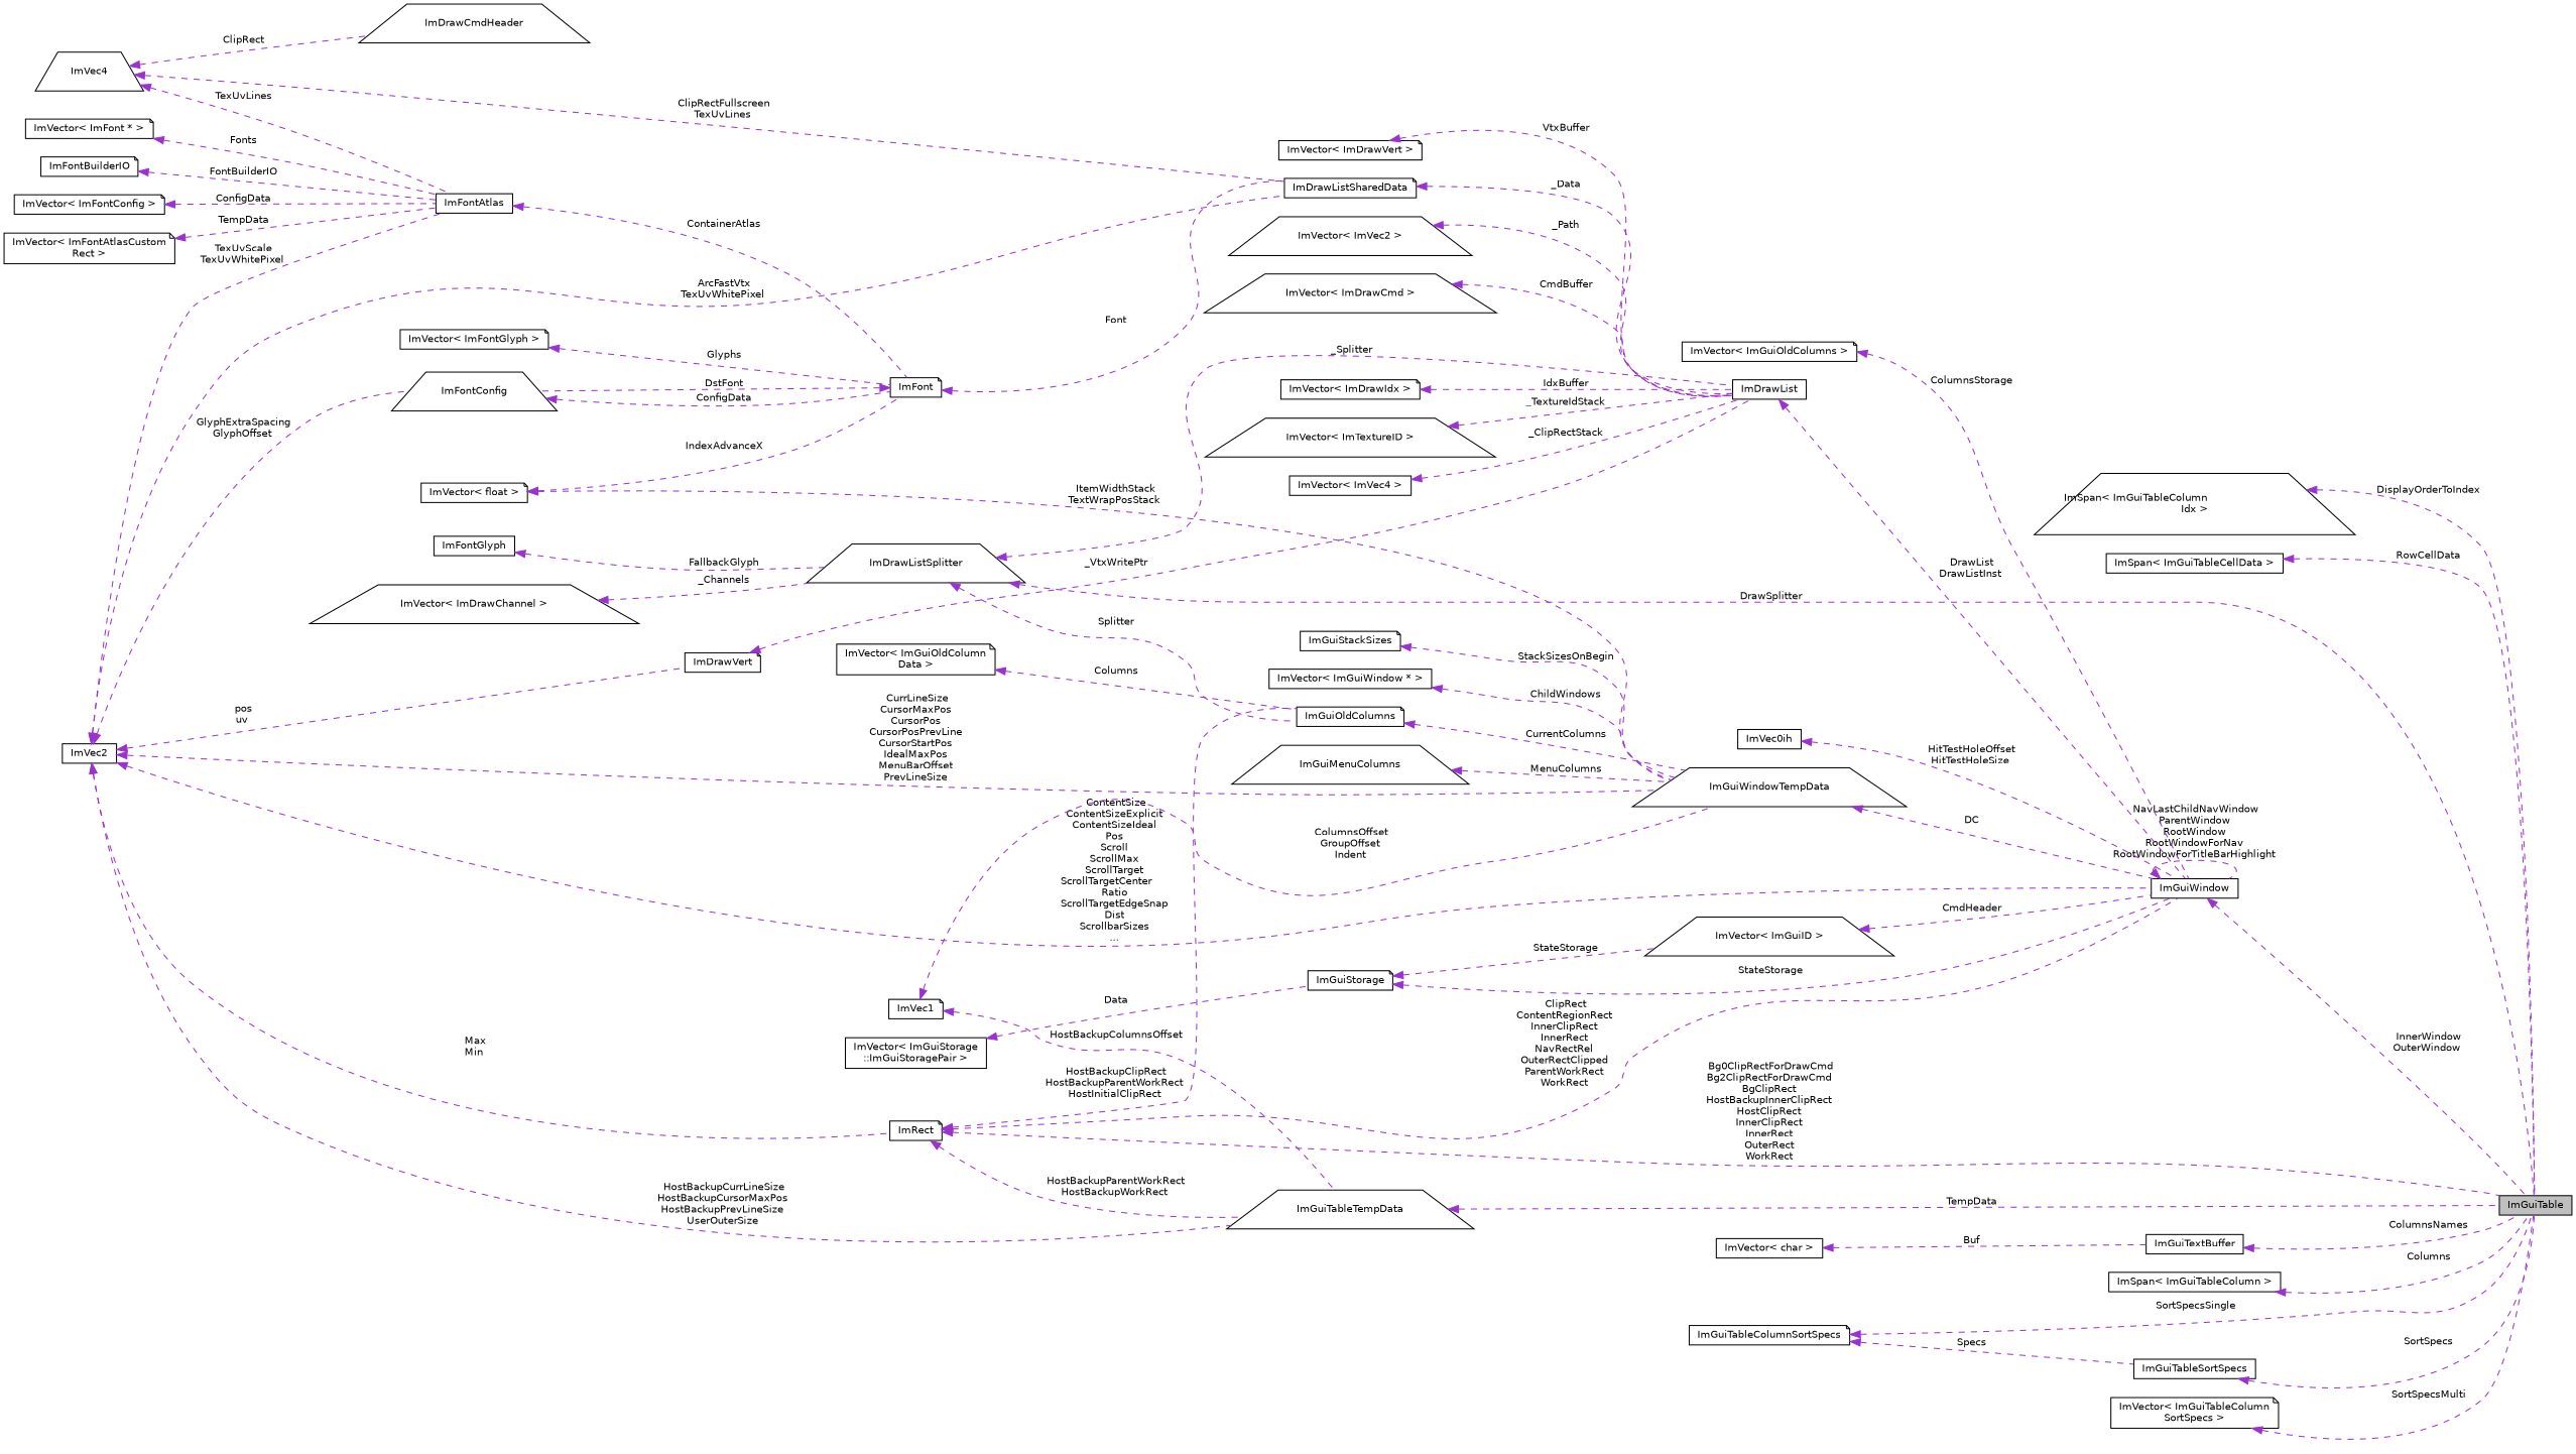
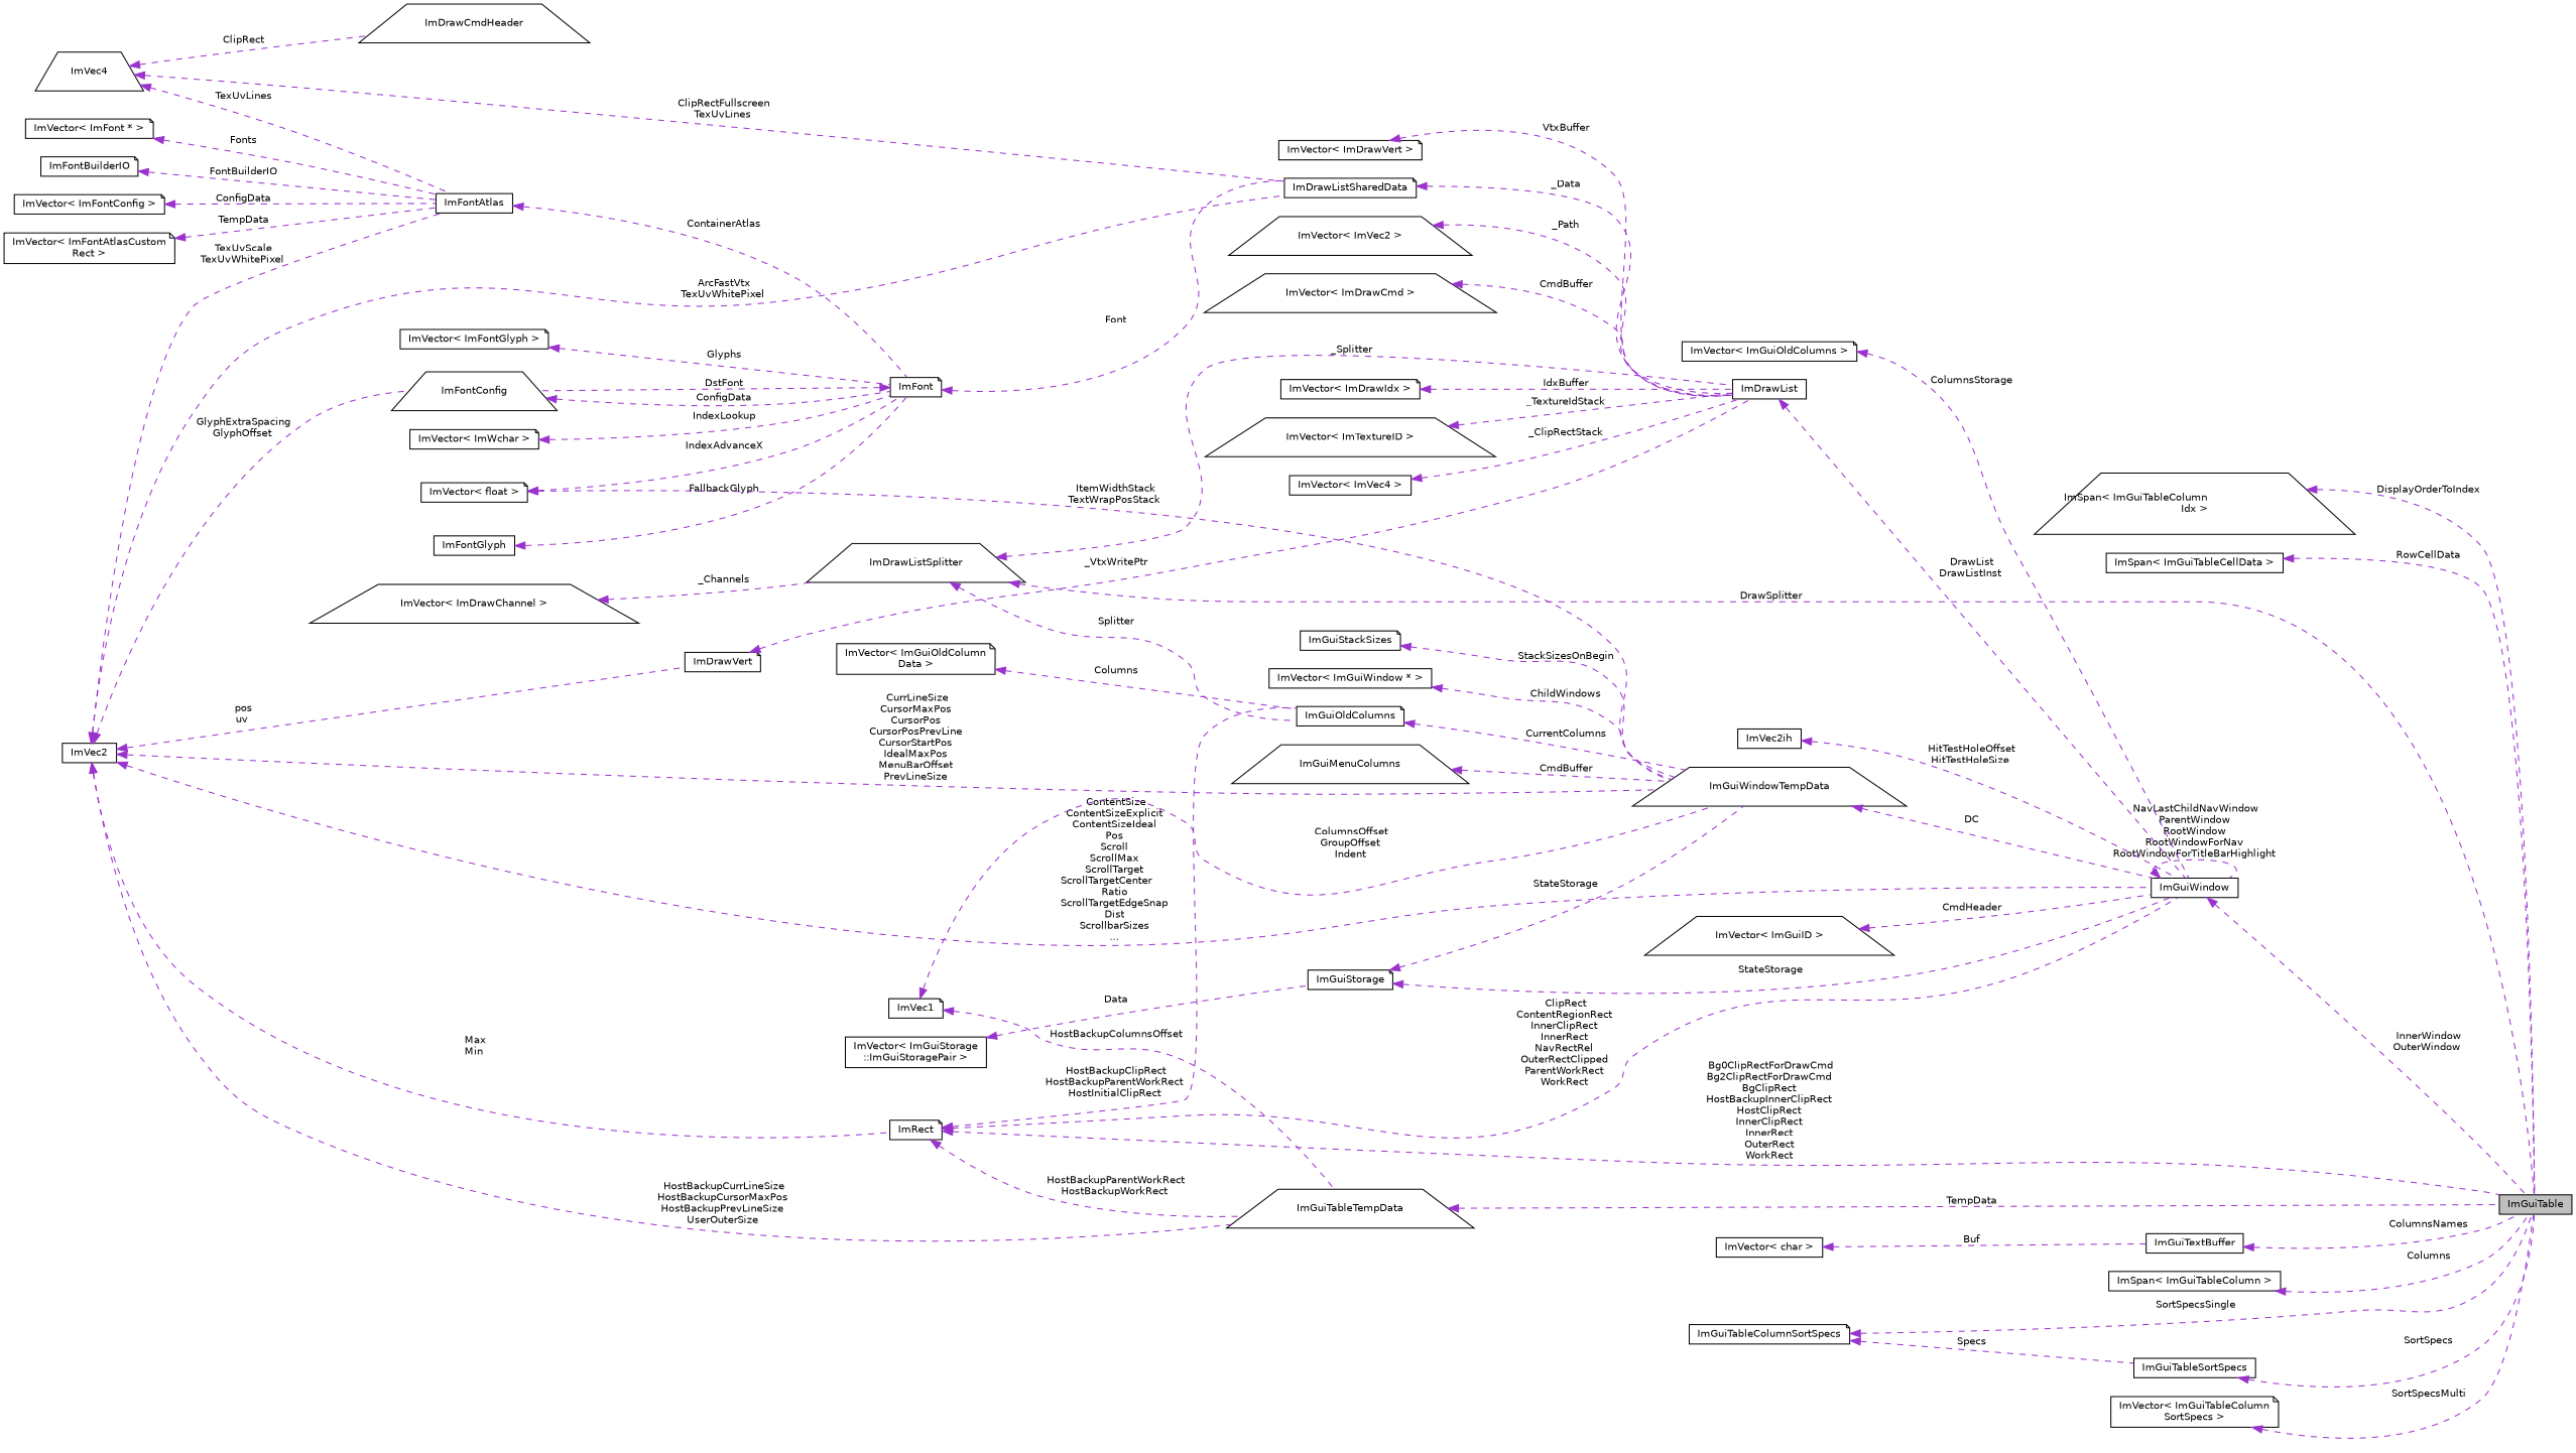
  digraph {
    rankdir=LR
    node [color=black fillcolor=white fontname=Helvetica fontsize=10 shape=note style=filled]
    edge [color=darkorchid3 dir=back fontname=Helvetica fontsize=10 labelfontname=Helvetica labelfontsize=10 style=dashed]
    n1 [fillcolor=grey75 fontcolor=black height=0.2 label=ImGuiTable shape=box width=0.4]
    n2 [height=0.2 label="ImSpan\< ImGuiTableColumn\lIdx \>" shape=trapezium width=0.4]
    n3 [height=0.2 label="ImSpan\< ImGuiTableCellData \>" shape=box width=0.4]
    n4 [height=0.2 label=ImRect width=0.4]
    n5 [height=0.2 label=ImGuiTableTempData shape=trapezium width=0.4]
    n6 [height=0.2 label=ImGuiWindow shape=box width=0.4]
    n7 [height=0.2 label=ImGuiOldColumns width=0.4]
    n8 [height=0.2 label=ImGuiWindowTempData shape=trapezium width=0.4]
    n9 [height=0.2 label=ImVec2 shape=box width=0.4]
    n10 [height=0.2 label=ImDrawListSharedData width=0.4]
    n11 [height=0.2 label=ImFontConfig shape=trapezium width=0.4]
    n12 [height=0.2 label=ImFontAtlas shape=box width=0.4]
    n13 [height=0.2 label=ImDrawVert width=0.4]
    n14 [height=0.2 label=ImDrawList shape=box width=0.4]
    n15 [height=0.2 label=ImFont width=0.4]
    n16 [height=0.2 label=ImGuiTextBuffer shape=box width=0.4]
    n17 [height=0.2 label="ImVector\< char \>" shape=box width=0.4]
    n18 [height=0.2 label=ImVec1 width=0.4]
    n19 [height=0.2 label=ImDrawListSplitter shape=trapezium width=0.4]
    n20 [height=0.2 label="ImVector\< ImDrawChannel \>" shape=trapezium width=0.4]
    n21 [height=0.2 label="ImSpan\< ImGuiTableColumn \>" shape=box width=0.4]
    n22 [height=0.2 label=ImGuiTableColumnSortSpecs width=0.4]
    n23 [height=0.2 label=ImGuiTableSortSpecs shape=box width=0.4]
    n24 [height=0.2 label="ImVector\< ImGuiTableColumn\lSortSpecs \>" width=0.4]
-   n25 [height=0.2 label=ImVec0ih shape=box width=0.4]
+   n25 [height=0.2 label=ImVec2ih shape=box width=0.4]
    n26 [height=0.2 label=ImGuiStorage width=0.4]
    n27 [height=0.2 label="ImVector\< ImGuiStorage\l::ImGuiStoragePair \>" shape=box width=0.4]
    n28 [height=0.2 label="ImVector\< ImGuiOldColumns \>" width=0.4]
    n29 [height=0.2 label="ImVector\< ImGuiOldColumn\lData \>" width=0.4]
    n30 [height=0.2 label=ImGuiStackSizes width=0.4]
    n31 [height=0.2 label="ImVector\< ImGuiWindow * \>" shape=box width=0.4]
    n32 [height=0.2 label="ImVector\< float \>" width=0.4]
    n33 [height=0.2 label=ImGuiMenuColumns shape=trapezium width=0.4]
    n34 [height=0.2 label="ImVector\< ImGuiID \>" shape=trapezium width=0.4]
    n35 [height=0.2 label="ImVector\< ImVec4 \>" shape=box width=0.4]
    n36 [height=0.2 label="ImVector\< ImDrawVert \>" width=0.4]
    n37 [height=0.2 label="ImVector\< ImVec2 \>" shape=trapezium width=0.4]
    n38 [height=0.2 label=ImVec4 shape=trapezium width=0.4]
    n39 [height=0.2 label=ImDrawCmdHeader shape=trapezium width=0.4]
    n40 [height=0.2 label="ImVector\< ImFontGlyph \>" width=0.4]
    n41 [height=0.2 label=ImFontGlyph shape=box width=0.4]
    n42 [height=0.2 label="ImVector\< ImFont * \>" width=0.4]
    n43 [height=0.2 label=ImFontBuilderIO width=0.4]
    n44 [height=0.2 label="ImVector\< ImFontConfig \>" width=0.4]
    n45 [height=0.2 label="ImVector\< ImFontAtlasCustom\lRect \>" width=0.4]
+   n46 [height=0.2 label="ImVector\< ImWchar \>" width=0.4]
    n47 [height=0.2 label="ImVector\< ImDrawCmd \>" shape=trapezium width=0.4]
    n48 [height=0.2 label="ImVector\< ImDrawIdx \>" width=0.4]
    n49 [height=0.2 label="ImVector\< ImTextureID \>" shape=trapezium width=0.4]
    n2 -> n1 [label=" DisplayOrderToIndex"]
    n3 -> n1 [label=" RowCellData"]
    n4 -> n1 [label=" Bg0ClipRectForDrawCmd\nBg2ClipRectForDrawCmd\nBgClipRect\nHostBackupInnerClipRect\nHostClipRect\nInnerClipRect\nInnerRect\nOuterRect\nWorkRect"]
    n4 -> n5 [label=" HostBackupParentWorkRect\nHostBackupWorkRect"]
    n4 -> n6 [label=" ClipRect\nContentRegionRect\nInnerClipRect\nInnerRect\nNavRectRel\nOuterRectClipped\nParentWorkRect\nWorkRect"]
    n4 -> n7 [label=" HostBackupClipRect\nHostBackupParentWorkRect\nHostInitialClipRect"]
    n5 -> n1 [label=" TempData"]
    n6 -> n1 [label=" InnerWindow\nOuterWindow"]
    n6 -> n6 [label=" NavLastChildNavWindow\nParentWindow\nRootWindow\nRootWindowForNav\nRootWindowForTitleBarHighlight"]
    n7 -> n8 [label=" CurrentColumns"]
    n8 -> n6 [label=" DC"]
    n9 -> n4 [label=" Max\nMin"]
    n9 -> n5 [label=" HostBackupCurrLineSize\nHostBackupCursorMaxPos\nHostBackupPrevLineSize\nUserOuterSize"]
    n9 -> n6 [label=" ContentSize\nContentSizeExplicit\nContentSizeIdeal\nPos\nScroll\nScrollMax\nScrollTarget\nScrollTargetCenter\lRatio\nScrollTargetEdgeSnap\lDist\nScrollbarSizes\n..."]
    n9 -> n8 [label=" CurrLineSize\nCursorMaxPos\nCursorPos\nCursorPosPrevLine\nCursorStartPos\nIdealMaxPos\nMenuBarOffset\nPrevLineSize"]
    n9 -> n10 [label=" ArcFastVtx\nTexUvWhitePixel"]
    n9 -> n11 [label=" GlyphExtraSpacing\nGlyphOffset"]
    n9 -> n12 [label=" TexUvScale\nTexUvWhitePixel"]
    n9 -> n13 [label=" pos\nuv"]
    n10 -> n14 [label=" _Data"]
    n11 -> n15 [label=" ConfigData"]
    n12 -> n15 [label=" ContainerAtlas"]
    n13 -> n14 [label=" _VtxWritePtr"]
    n14 -> n6 [label=" DrawList\nDrawListInst"]
    n15 -> n10 [label=" Font"]
    n15 -> n11 [label=" DstFont"]
    n16 -> n1 [label=" ColumnsNames"]
    n17 -> n16 [label=" Buf"]
    n18 -> n5 [label=" HostBackupColumnsOffset"]
    n18 -> n8 [label=" ColumnsOffset\nGroupOffset\nIndent"]
    n19 -> n1 [label=" DrawSplitter"]
    n19 -> n7 [label=" Splitter"]
    n19 -> n14 [label=" _Splitter"]
    n20 -> n19 [label=" _Channels"]
    n21 -> n1 [label=" Columns"]
    n22 -> n1 [label=" SortSpecsSingle"]
    n22 -> n23 [label=" Specs"]
    n23 -> n1 [label=" SortSpecs"]
    n24 -> n1 [label=" SortSpecsMulti"]
    n25 -> n6 [label=" HitTestHoleOffset\nHitTestHoleSize"]
    n26 -> n6 [label=" StateStorage"]
-   n26 -> n34 [label=" StateStorage"]
+   n26 -> n8 [label=" StateStorage"]
    n27 -> n26 [label=" Data"]
    n28 -> n6 [label=" ColumnsStorage"]
    n29 -> n7 [label=" Columns"]
    n30 -> n8 [label=" StackSizesOnBegin"]
    n31 -> n8 [label=" ChildWindows"]
    n32 -> n8 [label=" ItemWidthStack\nTextWrapPosStack"]
    n32 -> n15 [label=" IndexAdvanceX"]
-   n33 -> n8 [label=" MenuColumns"]
+   n33 -> n8 [label=" CmdBuffer"]
    n34 -> n6 [label=" CmdHeader"]
    n35 -> n14 [label=" _ClipRectStack"]
    n36 -> n14 [label=" VtxBuffer"]
    n37 -> n14 [label=" _Path"]
    n38 -> n10 [label=" ClipRectFullscreen\nTexUvLines"]
    n38 -> n12 [label=" TexUvLines"]
    n38 -> n39 [label=" ClipRect"]
    n40 -> n15 [label=" Glyphs"]
-   n41 -> n19 [label=" FallbackGlyph"]
+   n41 -> n15 [label=" FallbackGlyph"]
    n42 -> n12 [label=" Fonts"]
    n43 -> n12 [label=" FontBuilderIO"]
    n44 -> n12 [label=" ConfigData"]
    n45 -> n12 [label=" TempData"]
+   n46 -> n15 [label=" IndexLookup"]
    n47 -> n14 [label=" CmdBuffer"]
    n48 -> n14 [label=" IdxBuffer"]
    n49 -> n14 [label=" _TextureIdStack"]
  }
